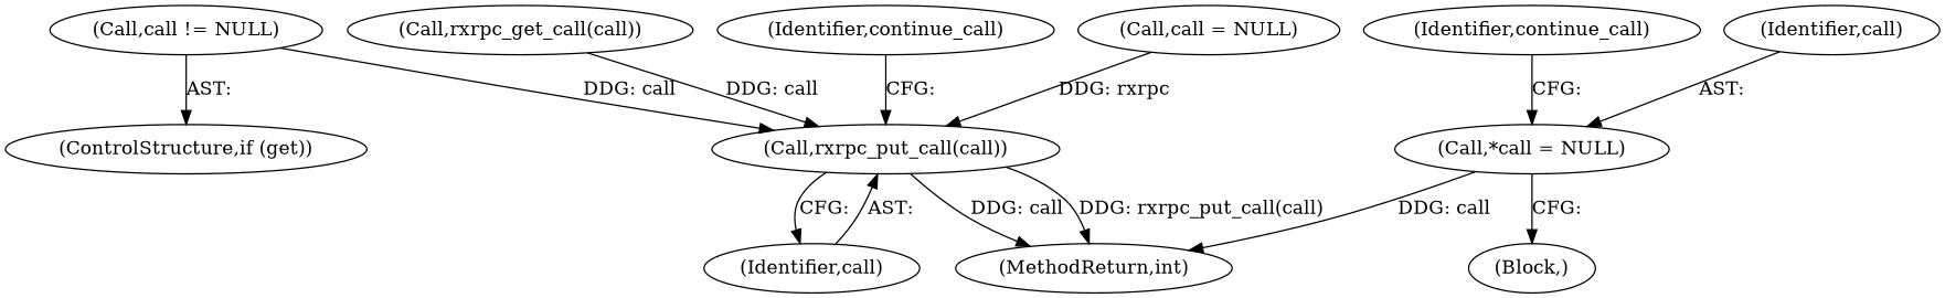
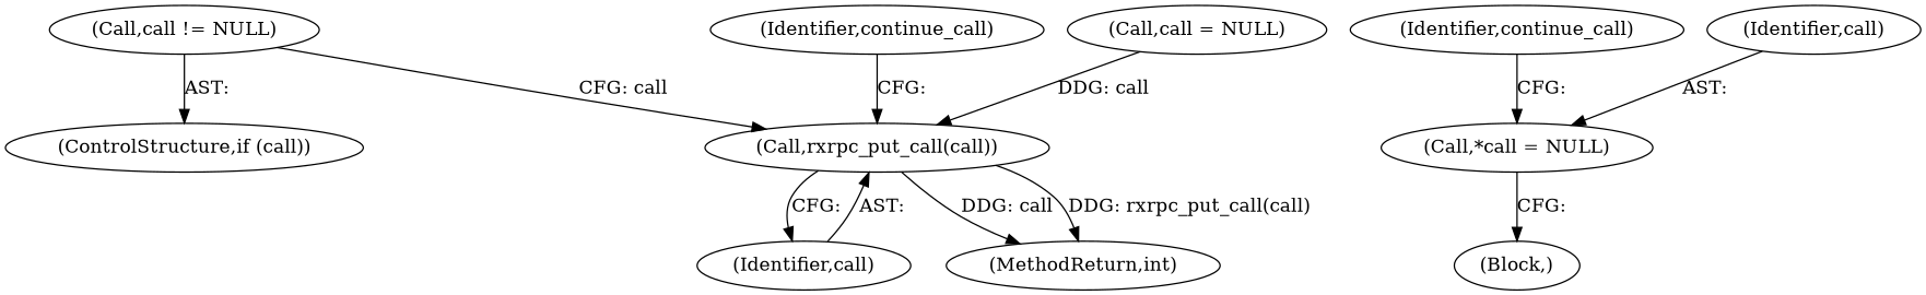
  digraph {
    n1 [label="(Call,*call = NULL)"]
    n2 [label="(Block,)"]
    n3 [label="(MethodReturn,int)"]
    n4 [label="(Call,rxrpc_put_call(call))"]
    n5 [label="(Identifier,call)"]
-   n6 [label="(ControlStructure,if (get))"]
+   n6 [label="(ControlStructure,if (call))"]
    n7 [label="(Identifier,call)"]
    n8 [label="(Identifier,continue_call)"]
    n9 [label="(Call,call = NULL)"]
    n10 [label="(Call,call != NULL)"]
-   n11 [label="(Call,rxrpc_get_call(call))"]
    n12 [label="(Identifier,continue_call)"]
    n1 -> n2 [label="CFG: "]
-   n1 -> n3 [label="DDG: call"]
    n4 -> n3 [label="DDG: call"]
    n4 -> n3 [label="DDG: rxrpc_put_call(call)"]
    n4 -> n5 [label="CFG: "]
    n5 -> n4 [label="AST: "]
    n7 -> n1 [label="AST: "]
    n8 -> n4 [label="CFG: "]
-   n9 -> n4 [label="DDG: rxrpc"]
-   n10 -> n4 [label="DDG: call"]
+   n9 -> n4 [label="DDG: call"]
+   n10 -> n4 [label="CFG: call"]
    n10 -> n6 [label="AST: "]
-   n11 -> n4 [label="DDG: call"]
    n12 -> n1 [label="CFG: "]
  }
